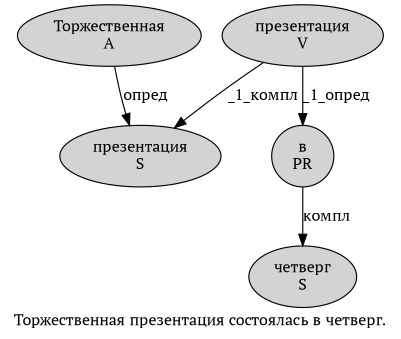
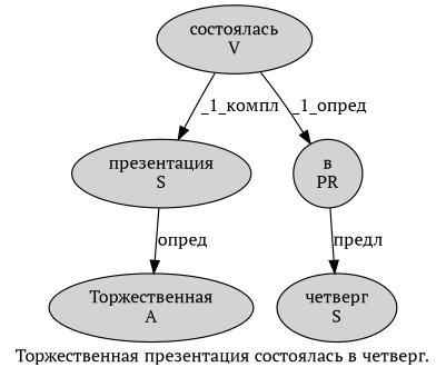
  digraph {
    fontname="PT Serif"
    label="Торжественная презентация состоялась в четверг."
    node [fillcolor=lightgray fontname="PT Serif" penwidth=1 shape=ellipse style=filled]
    edge [fontname="PT Serif"]
    n1 [label="Торжественная\nA"]
    n2 [label="презентация\nS"]
-   n3 [label="презентация\nV"]
+   n3 [label="состоялась\nV"]
    n4 [label="в\nPR"]
    n5 [label="четверг\nS"]
-   n1 -> n2 [label="опред"]
+   n2 -> n1 [label="опред"]
    n3 -> n2 [label="_1_компл"]
    n3 -> n4 [label="_1_опред"]
-   n4 -> n5 [label="компл"]
+   n4 -> n5 [label="предл"]
  }
